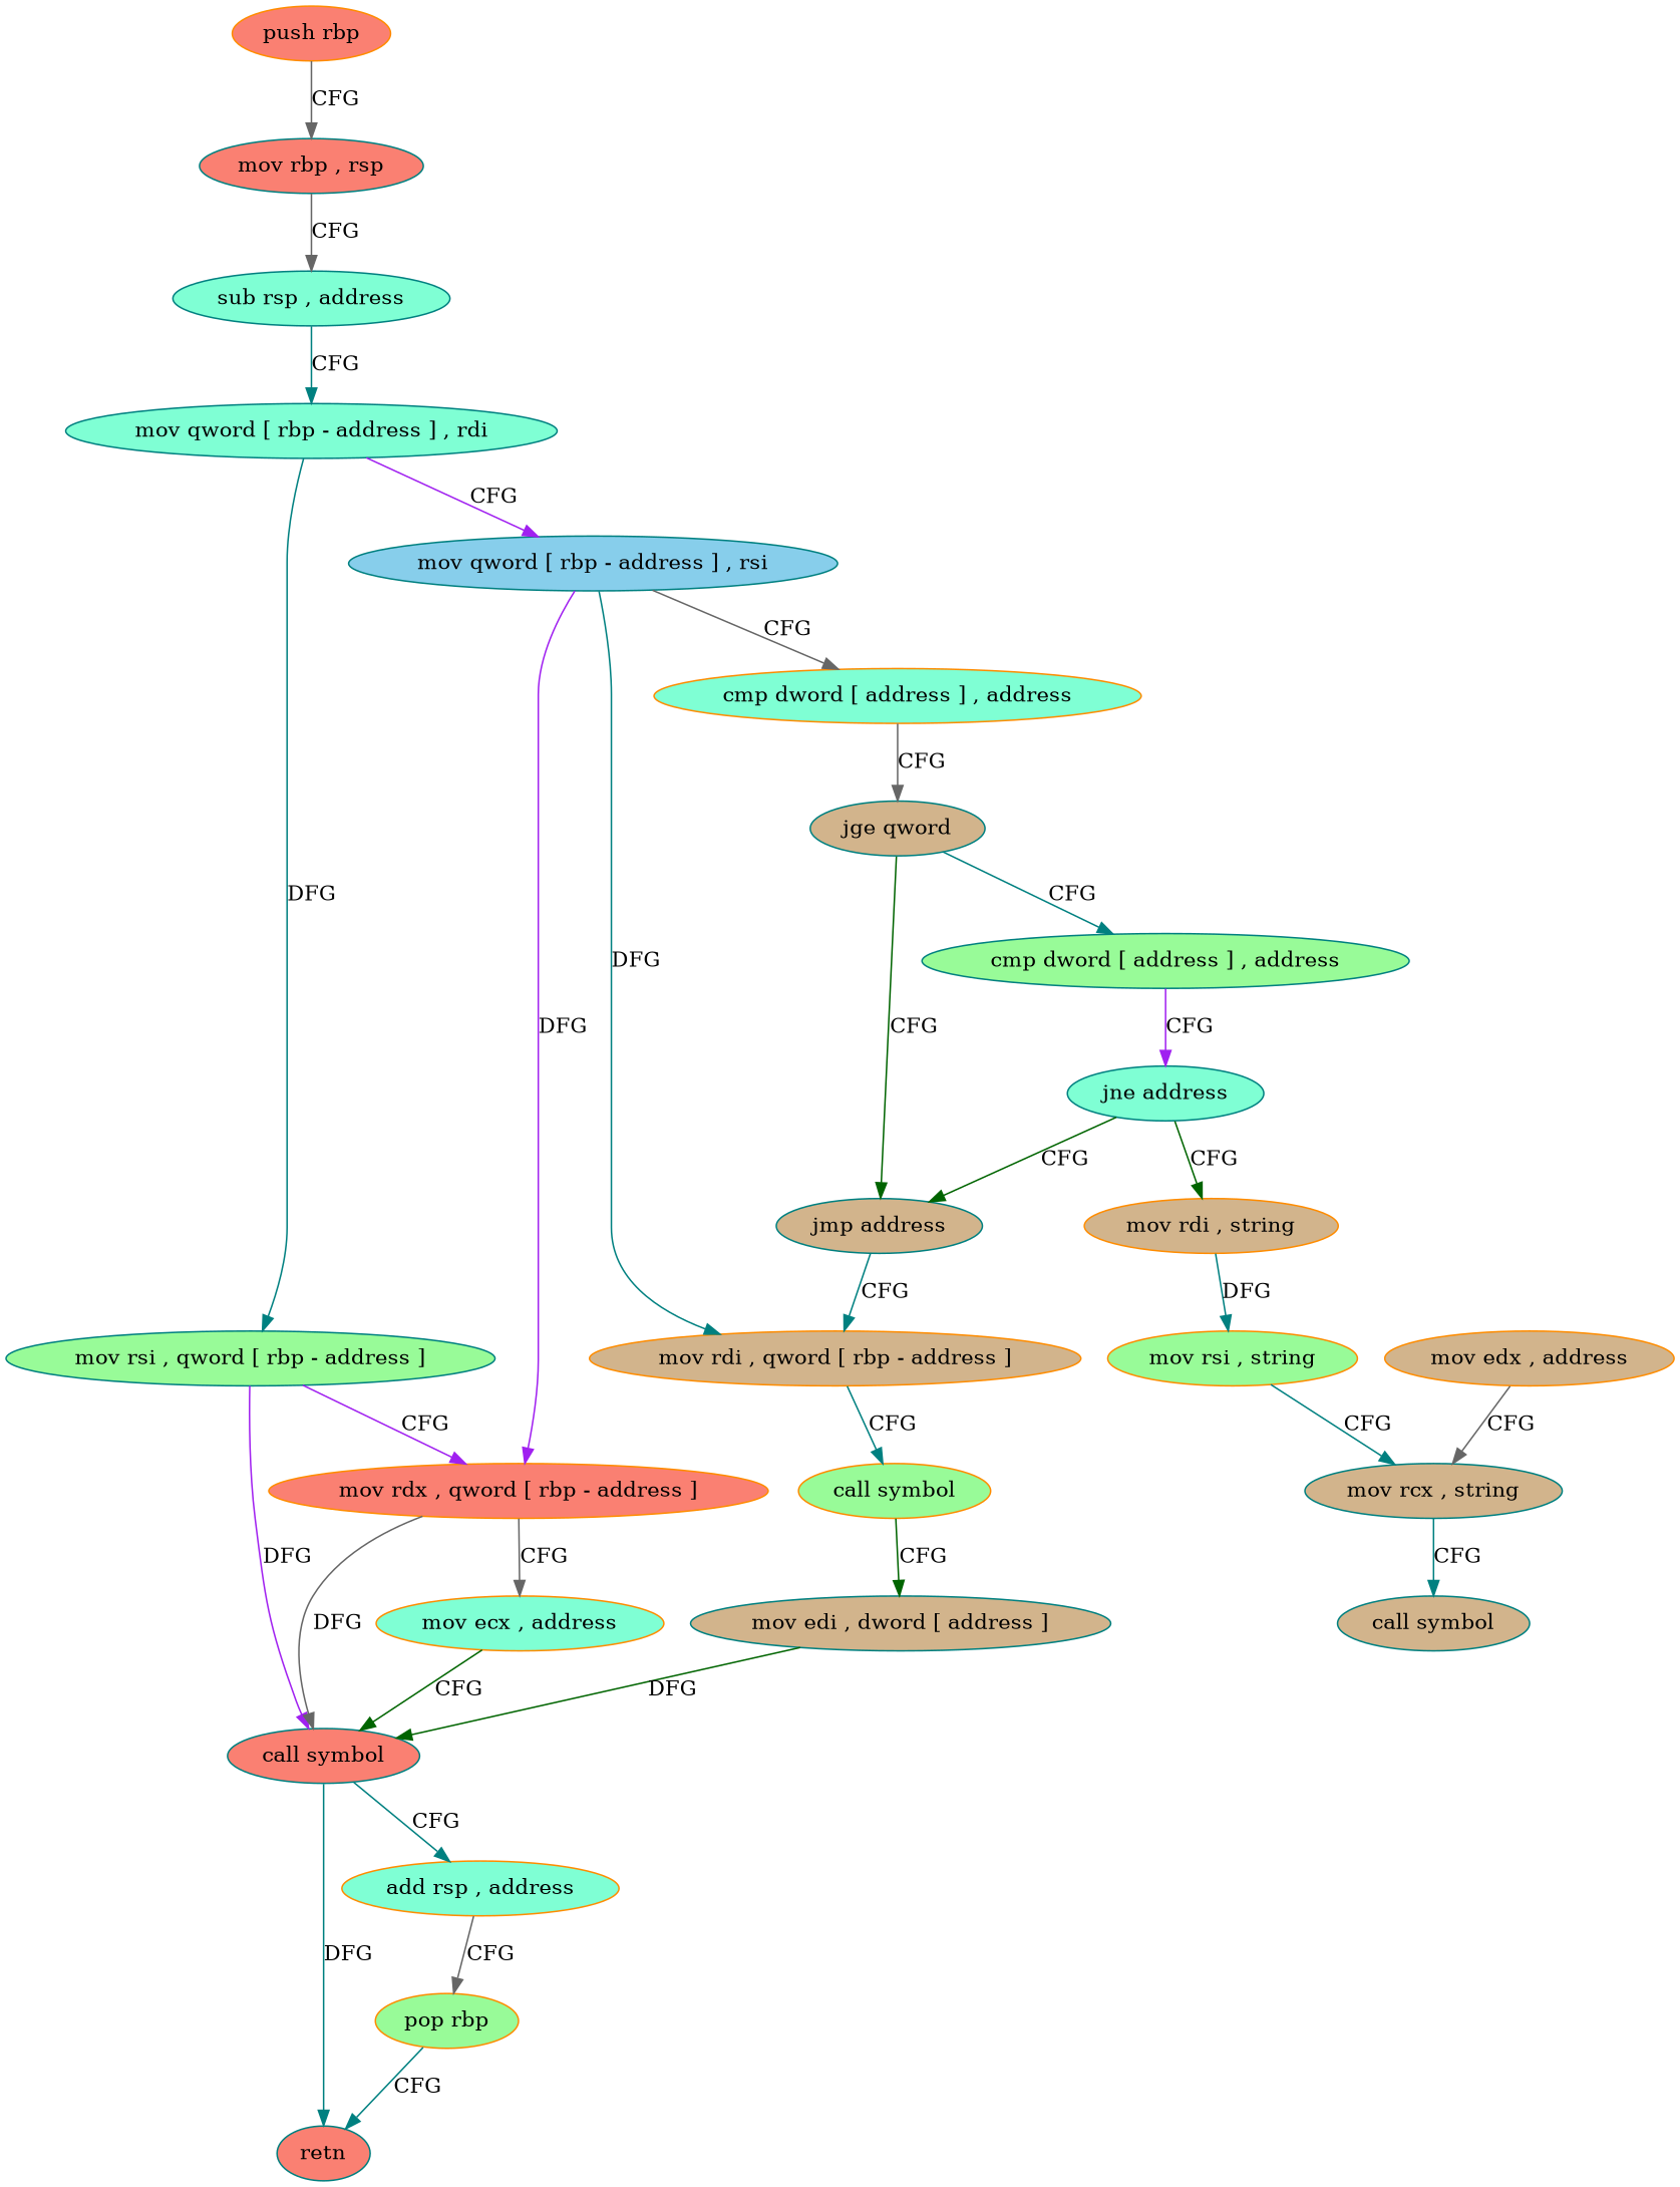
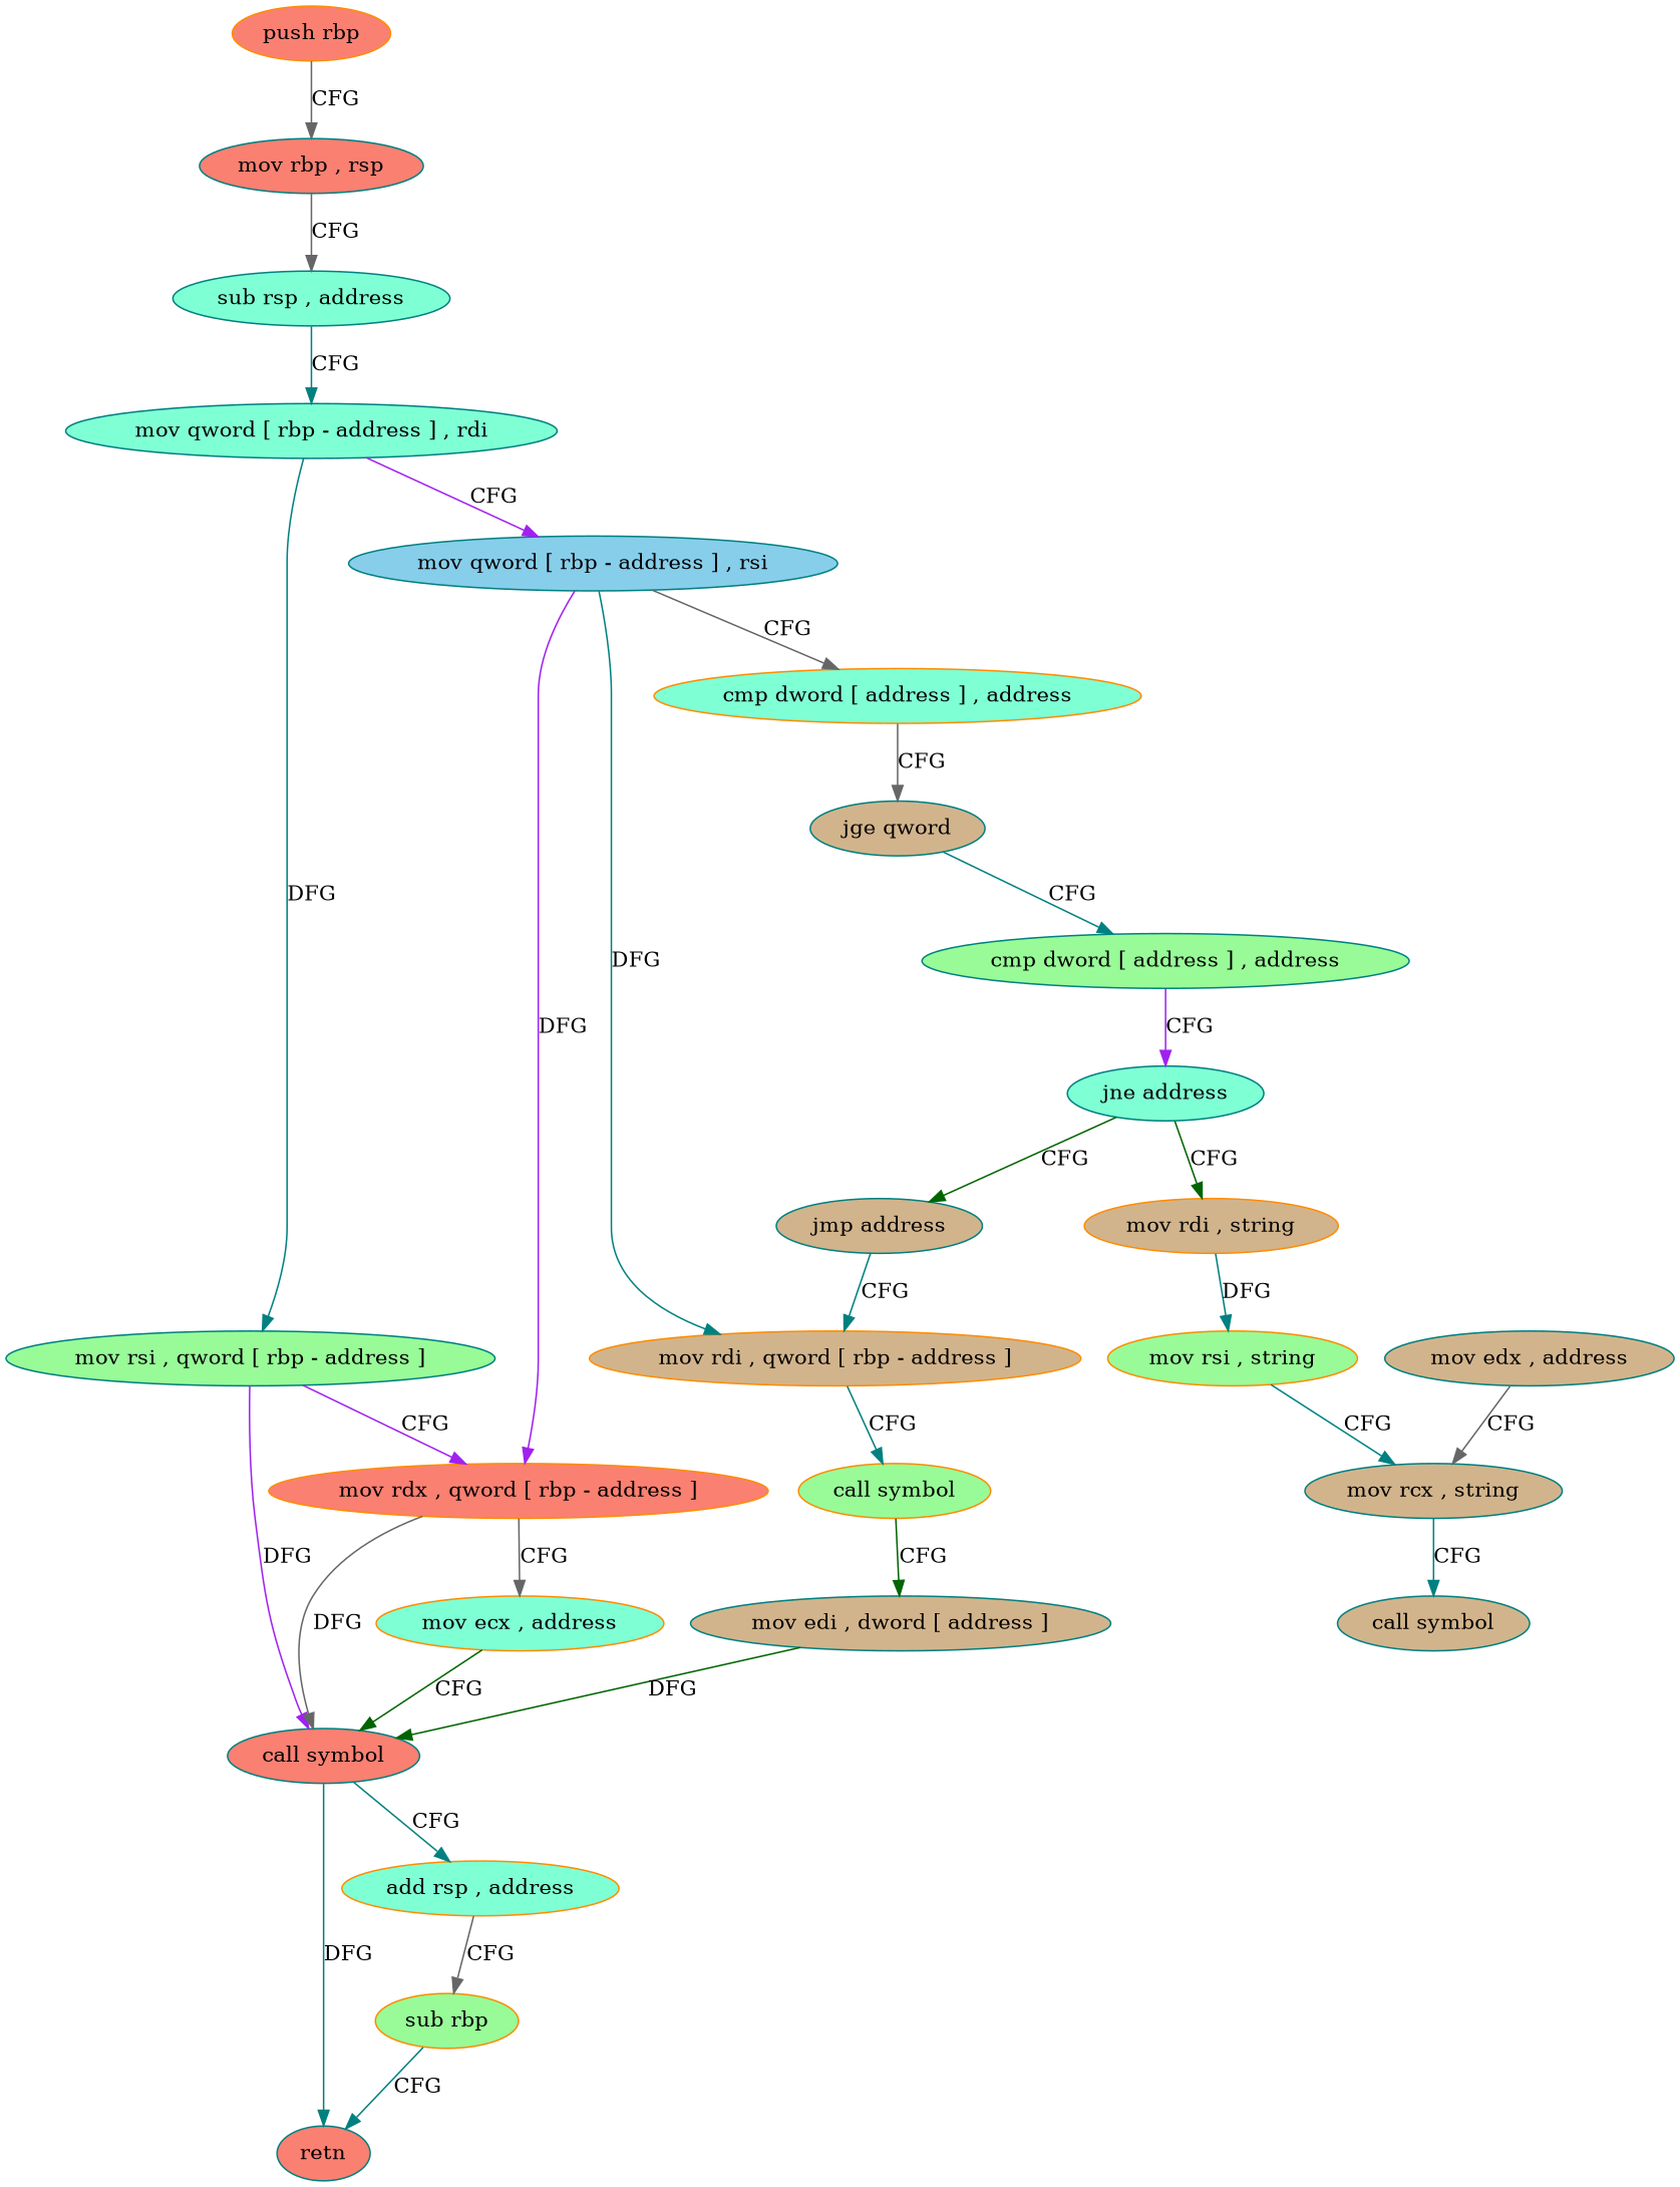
  digraph {
    node [color=teal fillcolor=tan style=filled]
    edge [color=teal]
    n1 [color=darkorange fillcolor=salmon label="push rbp"]
    n2 [fillcolor=salmon label="mov rbp , rsp"]
    n3 [fillcolor=aquamarine label="sub rsp , address"]
    n4 [fillcolor=aquamarine label="mov qword [ rbp - address ] , rdi"]
    n5 [fillcolor=skyblue label="mov qword [ rbp - address ] , rsi"]
    n6 [fillcolor=palegreen label="mov rsi , qword [ rbp - address ]"]
    n7 [color=darkorange fillcolor=aquamarine label="cmp dword [ address ] , address"]
    n8 [color=darkorange label="mov rdi , qword [ rbp - address ]"]
    n9 [color=darkorange fillcolor=salmon label="mov rdx , qword [ rbp - address ]"]
    n10 [fillcolor=salmon label="call symbol"]
    n11 [label="jge qword"]
    n12 [color=darkorange fillcolor=palegreen label="call symbol"]
    n13 [color=darkorange fillcolor=aquamarine label="mov ecx , address"]
    n14 [label="jmp address"]
    n15 [fillcolor=palegreen label="cmp dword [ address ] , address"]
    n16 [fillcolor=aquamarine label="jne address"]
    n17 [color=darkorange label="mov rdi , string"]
    n18 [label="mov edi , dword [ address ]"]
    n19 [color=darkorange fillcolor=palegreen label="mov rsi , string"]
    n20 [label="mov rcx , string"]
    n21 [color=darkorange fillcolor=aquamarine label="add rsp , address"]
    n22 [fillcolor=salmon label=retn]
-   n23 [color=darkorange fillcolor=palegreen label="pop rbp"]
-   n24 [color=darkorange label="mov edx , address"]
+   n23 [color=darkorange fillcolor=palegreen label="sub rbp"]
+   n24 [label="mov edx , address"]
    n25 [label="call symbol"]
    n1 -> n2 [color=gray40 label=CFG]
    n2 -> n3 [color=gray40 label=CFG]
    n3 -> n4 [label=CFG]
    n4 -> n5 [color=purple label=CFG]
    n4 -> n6 [label=DFG]
    n5 -> n7 [color=gray40 label=CFG]
    n5 -> n8 [label=DFG]
    n5 -> n9 [color=purple label=DFG]
    n6 -> n9 [color=purple label=CFG]
    n6 -> n10 [color=purple label=DFG]
    n7 -> n11 [color=gray40 label=CFG]
    n8 -> n12 [label=CFG]
    n9 -> n10 [color=gray40 label=DFG]
    n9 -> n13 [color=gray40 label=CFG]
    n10 -> n21 [label=CFG]
    n10 -> n22 [label=DFG]
-   n11 -> n14 [color=darkgreen label=CFG]
    n11 -> n15 [label=CFG]
    n12 -> n18 [color=darkgreen label=CFG]
    n13 -> n10 [color=darkgreen label=CFG]
    n14 -> n8 [label=CFG]
    n15 -> n16 [color=purple label=CFG]
    n16 -> n14 [color=darkgreen label=CFG]
    n16 -> n17 [color=darkgreen label=CFG]
    n17 -> n19 [label=DFG]
    n18 -> n10 [color=darkgreen label=DFG]
    n19 -> n20 [label=CFG]
    n20 -> n25 [label=CFG]
    n21 -> n23 [color=gray40 label=CFG]
    n23 -> n22 [label=CFG]
    n24 -> n20 [color=gray40 label=CFG]
  }
